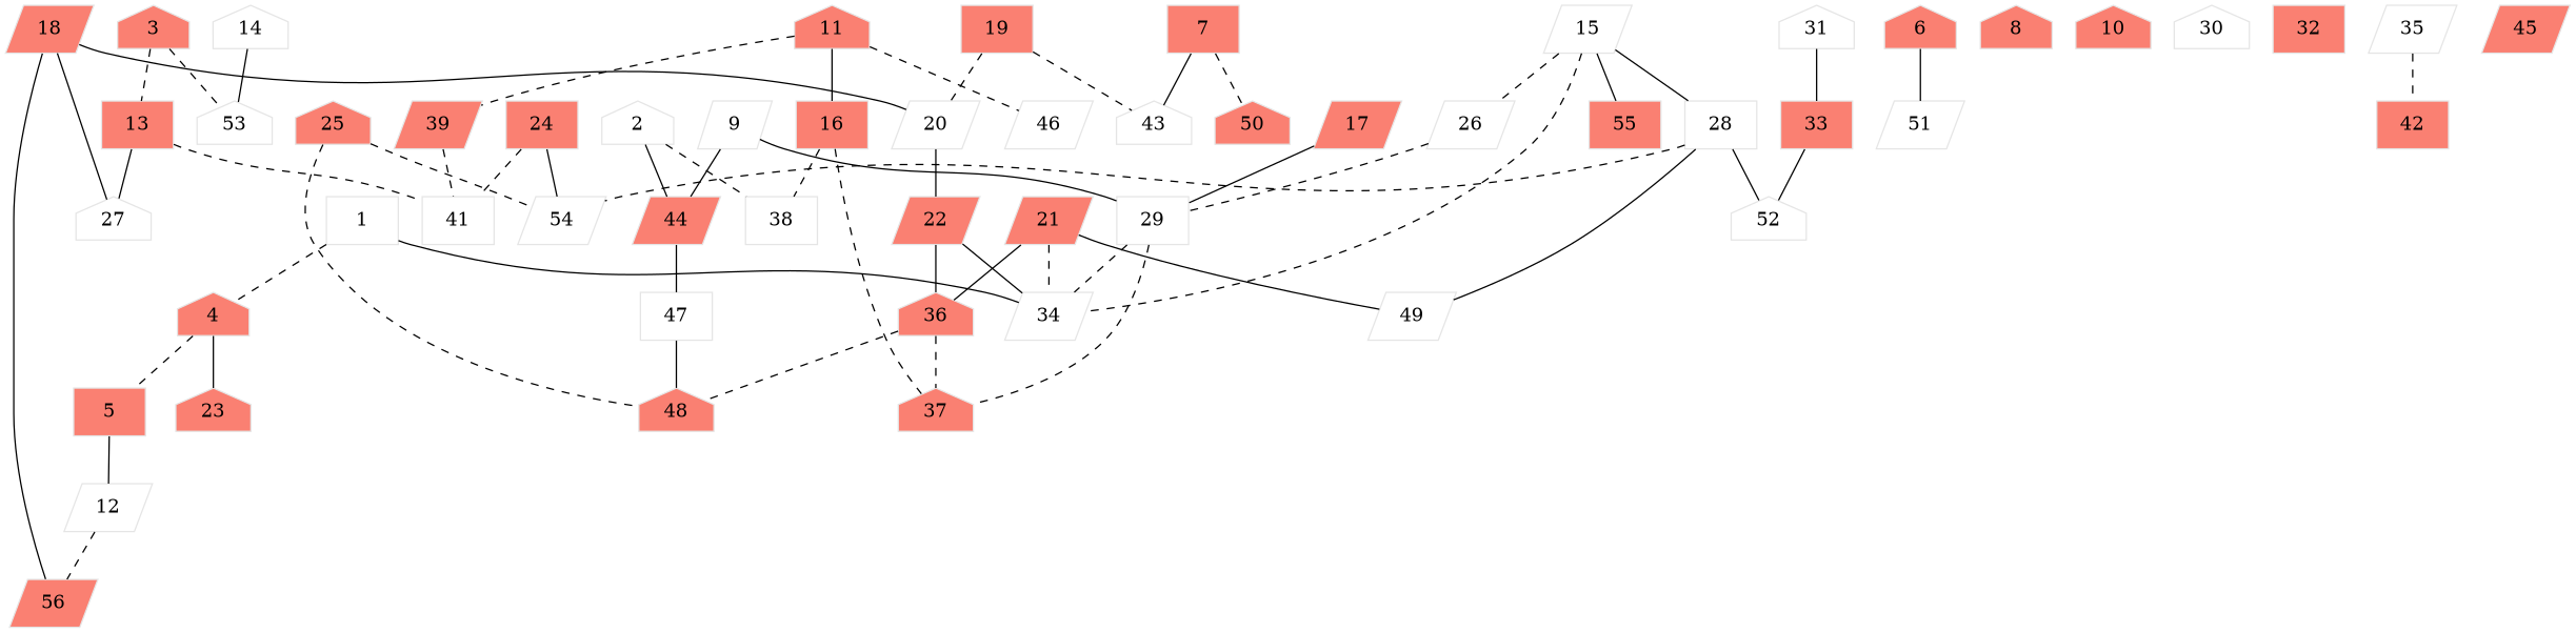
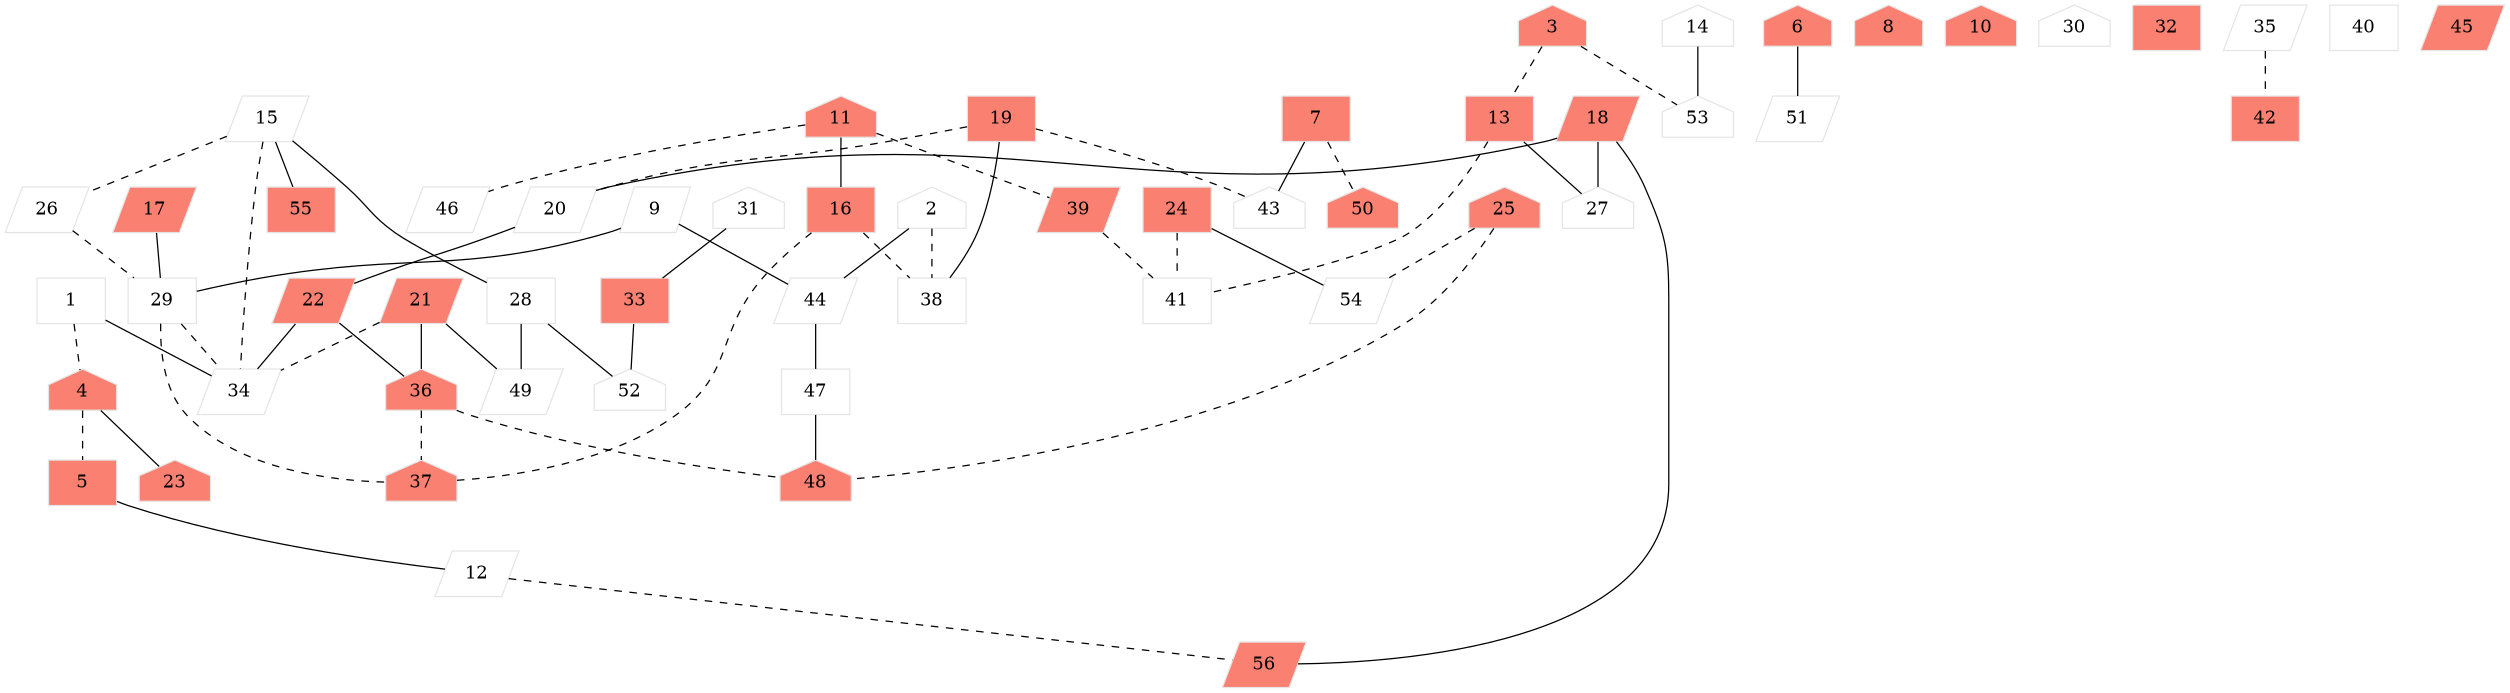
  graph {
    node [color=gray90 fillcolor=salmon shape=house style=filled]
    edge [style=solid]
    1 [fillcolor=white shape=box]
    4
    34 [fillcolor=white shape=parallelogram]
    5 [shape=box]
    23
    2 [fillcolor=white]
    38 [fillcolor=white shape=box]
-   44 [shape=parallelogram]
+   44 [fillcolor=white shape=parallelogram]
    47 [fillcolor=white shape=box]
    13 [shape=box]
    3
    53 [fillcolor=white]
    27 [fillcolor=white]
    41 [fillcolor=white shape=box]
    12 [fillcolor=white shape=parallelogram]
    56 [shape=parallelogram]
    51 [fillcolor=white shape=parallelogram]
    6
    7 [shape=box]
    43 [fillcolor=white]
    50
    8
    9 [fillcolor=white shape=parallelogram]
    29 [fillcolor=white shape=box]
    37
    10
    16 [shape=box]
    11
    39 [shape=parallelogram]
    46 [fillcolor=white shape=parallelogram]
    14 [fillcolor=white]
    15 [fillcolor=white shape=parallelogram]
    26 [fillcolor=white shape=parallelogram]
    28 [fillcolor=white shape=box]
    55 [shape=box]
    49 [fillcolor=white shape=parallelogram]
    54 [fillcolor=white shape=parallelogram]
    52 [fillcolor=white]
    17 [shape=parallelogram]
    18 [shape=parallelogram]
    20 [fillcolor=white shape=parallelogram]
    22 [shape=parallelogram]
    19 [shape=box]
    36
    21 [shape=parallelogram]
    48
    24 [shape=box]
    25
    30 [fillcolor=white]
    31 [fillcolor=white]
    33 [shape=box]
    32 [shape=box]
    35 [fillcolor=white shape=parallelogram]
    42 [shape=box]
+   40 [fillcolor=white shape=box]
    45 [shape=parallelogram]
    1 -- 4 [style=dashed]
    1 -- 34
    4 -- 5 [style=dashed]
    4 -- 23
    5 -- 12
    2 -- 38 [style=dashed]
    2 -- 44
    44 -- 47
    47 -- 48
    13 -- 27
    13 -- 41 [style=dashed]
    3 -- 13 [style=dashed]
    3 -- 53 [style=dashed]
    12 -- 56 [style=dashed]
    6 -- 51
    7 -- 43
    7 -- 50 [style=dashed]
    9 -- 44
    9 -- 29
    29 -- 34 [style=dashed]
    29 -- 37 [style=dashed]
    16 -- 38 [style=dashed]
    16 -- 37 [style=dashed]
    11 -- 16
    11 -- 39 [style=dashed]
    11 -- 46 [style=dashed]
    39 -- 41 [style=dashed]
    14 -- 53
    15 -- 34 [style=dashed]
    15 -- 26 [style=dashed]
    15 -- 28
    15 -- 55
    26 -- 29 [style=dashed]
    28 -- 49
-   28 -- 54 [style=dashed]
    28 -- 52
    17 -- 29
    18 -- 27
    18 -- 56
    18 -- 20
    20 -- 22
    22 -- 34
    22 -- 36
+   19 -- 38
    19 -- 43 [style=dashed]
    19 -- 20 [style=dashed]
    36 -- 37 [style=dashed]
    36 -- 48 [style=dashed]
    21 -- 34 [style=dashed]
    21 -- 49
    21 -- 36
    24 -- 41 [style=dashed]
    24 -- 54
    25 -- 54 [style=dashed]
    25 -- 48 [style=dashed]
    31 -- 33
    33 -- 52
    35 -- 42 [style=dashed]
  }
